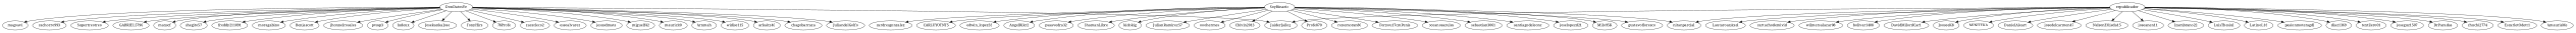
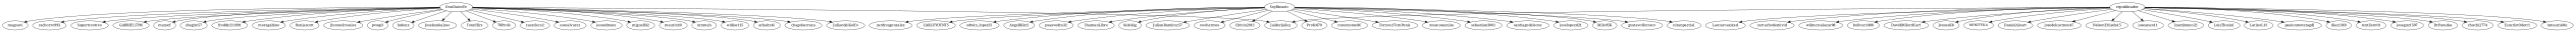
  strict digraph {
    fontname="Noto Serif"
    node [fontname="Noto Serif"]
    edge [fontname="Noto Serif"]
    republicador
    textilero01
    joseguz1507
    DrParadas
    chuchi2774
    EscarletOdett1
    JaiderJailop
    AmaurisMe
    LautaroaxAxel
    nitanparcial
    cartachodemivid
    wilmersalazar08
    bolivar1408
    DavidMilordCar1
    JooseeK8
    MINITEKA
    DanielAleart
    josedelcarmen47
    NelsonEOjeda15
    joseanen11
    lzambrano22
    LuisThesiul
    LatinoL16
    pasionmoteragdl
    diaz1369
    DonDatosVe
    widise115
    arkaitz40
    chagobarraza
    JuliandelGolfo
    magoavi
    cachorro993
    Supertreotreo
    GABRIEL5796
    maxscf
    shegito57
    freddy211091
    moragabino
    Benjascott
    jhonnelrosales
    pvssp3
    ludeux
    JosekankaJose
    TonyHirs
    n45 [label="78Profe"]
    zacatleco2
    essoalvarez
    jesusdmata
    miguelf42
    mauricit0
    Arnmah
    SoyBinario
    joselopezd21
    Milo95K
    gustavofloresco
    cardresgonzalez
    CARLUYOTNT5
    edwin_lopez33
    AngelRikr2
    n60 [label=psaavedra32]
    ShamanLibre
    kidokig
    JulianRamirez57
    ooohermes
    Chivin2013
    Profe870
    renemoran80
    Foryou17cmPenis
    oceanosazules
    sebastian3061
    santiagodeleonc
    republicador -> textilero01
    republicador -> joseguz1507
    republicador -> DrParadas
    republicador -> chuchi2774
    republicador -> EscarletOdett1
    republicador -> JaiderJailop
    republicador -> AmaurisMe
    republicador -> LautaroaxAxel
-   republicador -> nitanparcial
    republicador -> cartachodemivid
    republicador -> wilmersalazar08
    republicador -> bolivar1408
    republicador -> DavidMilordCar1
    republicador -> JooseeK8
    republicador -> MINITEKA
    republicador -> DanielAleart
    republicador -> josedelcarmen47
    republicador -> NelsonEOjeda15
    republicador -> joseanen11
    republicador -> lzambrano22
    republicador -> LuisThesiul
    republicador -> LatinoL16
    republicador -> pasionmoteragdl
    republicador -> diaz1369
    DonDatosVe -> JaiderJailop
    DonDatosVe -> widise115
    DonDatosVe -> arkaitz40
    DonDatosVe -> chagobarraza
    DonDatosVe -> JuliandelGolfo
    DonDatosVe -> magoavi
    DonDatosVe -> cachorro993
    DonDatosVe -> Supertreotreo
    DonDatosVe -> GABRIEL5796
    DonDatosVe -> maxscf
    DonDatosVe -> shegito57
    DonDatosVe -> freddy211091
    DonDatosVe -> moragabino
    DonDatosVe -> Benjascott
    DonDatosVe -> jhonnelrosales
    DonDatosVe -> pvssp3
    DonDatosVe -> ludeux
    DonDatosVe -> JosekankaJose
    DonDatosVe -> TonyHirs
    DonDatosVe -> n45
    DonDatosVe -> zacatleco2
    DonDatosVe -> essoalvarez
    DonDatosVe -> jesusdmata
    DonDatosVe -> miguelf42
    DonDatosVe -> mauricit0
    DonDatosVe -> Arnmah
    SoyBinario -> nitanparcial
    SoyBinario -> joselopezd21
    SoyBinario -> Milo95K
    SoyBinario -> gustavofloresco
    SoyBinario -> cardresgonzalez
    SoyBinario -> CARLUYOTNT5
    SoyBinario -> edwin_lopez33
    SoyBinario -> AngelRikr2
    SoyBinario -> n60
    SoyBinario -> ShamanLibre
    SoyBinario -> kidokig
    SoyBinario -> JulianRamirez57
    SoyBinario -> ooohermes
    SoyBinario -> Chivin2013
    SoyBinario -> Profe870
    SoyBinario -> renemoran80
    SoyBinario -> Foryou17cmPenis
    SoyBinario -> oceanosazules
    SoyBinario -> sebastian3061
    SoyBinario -> santiagodeleonc
  }
